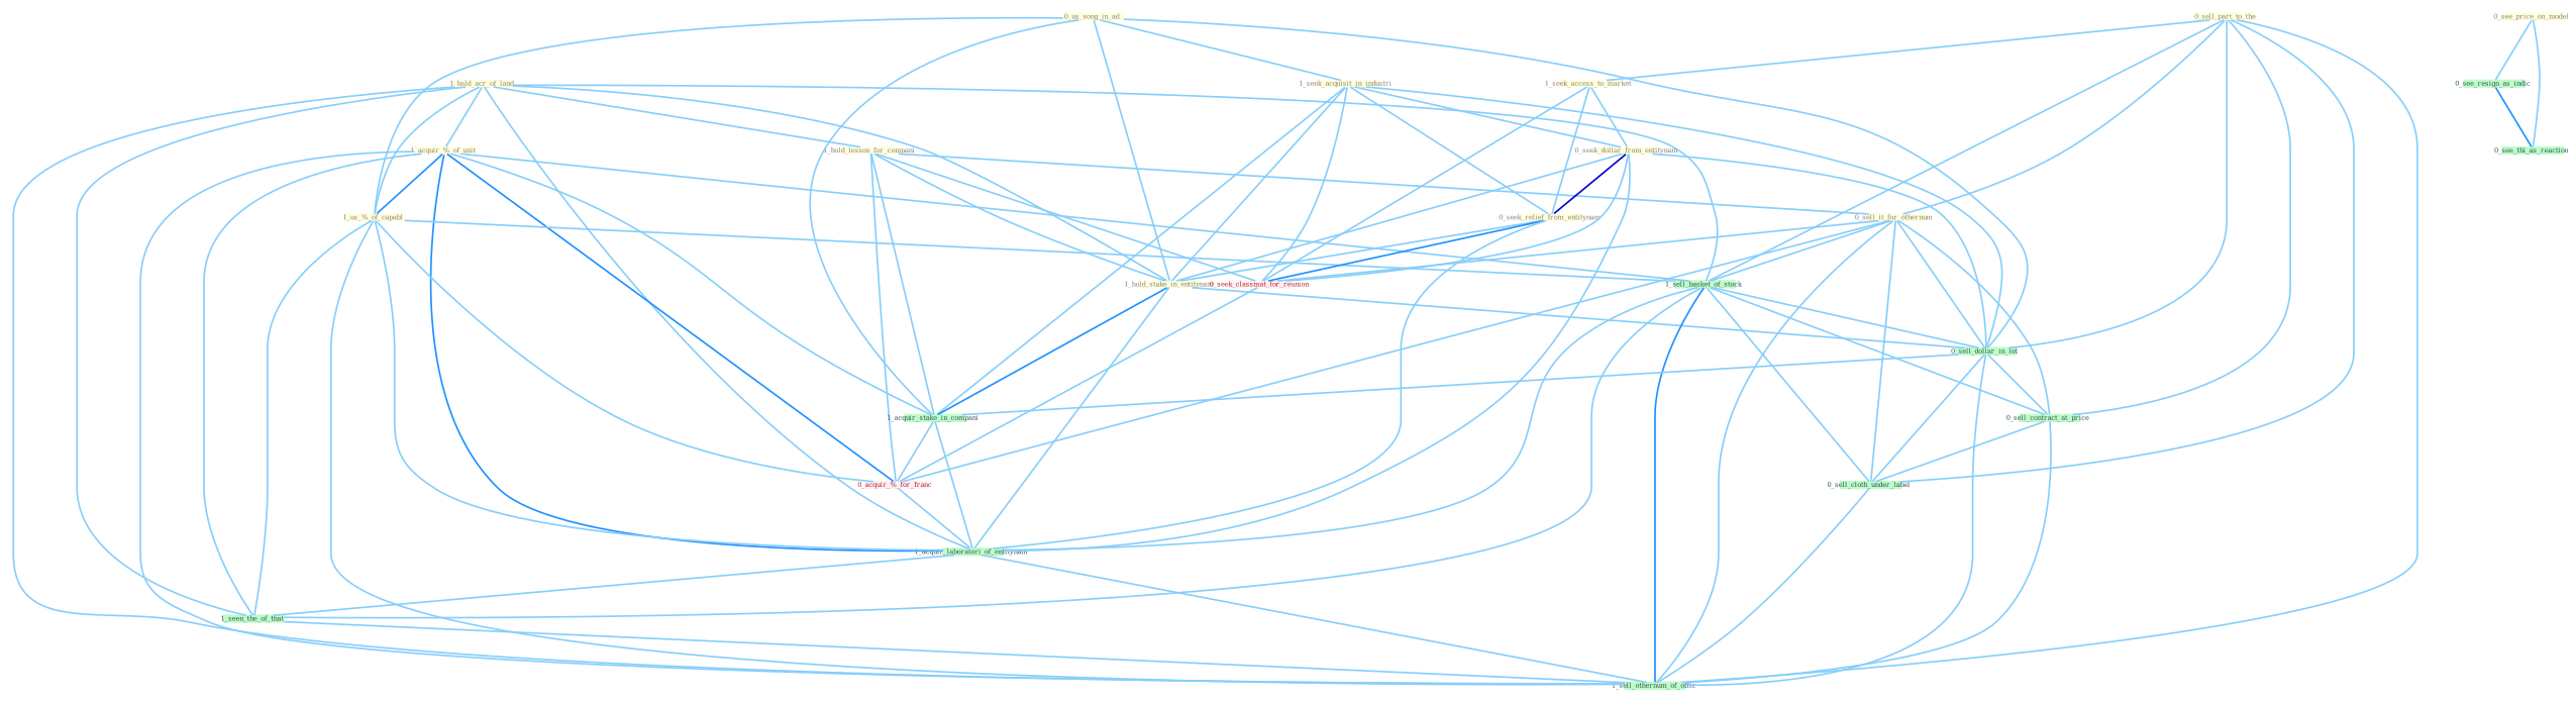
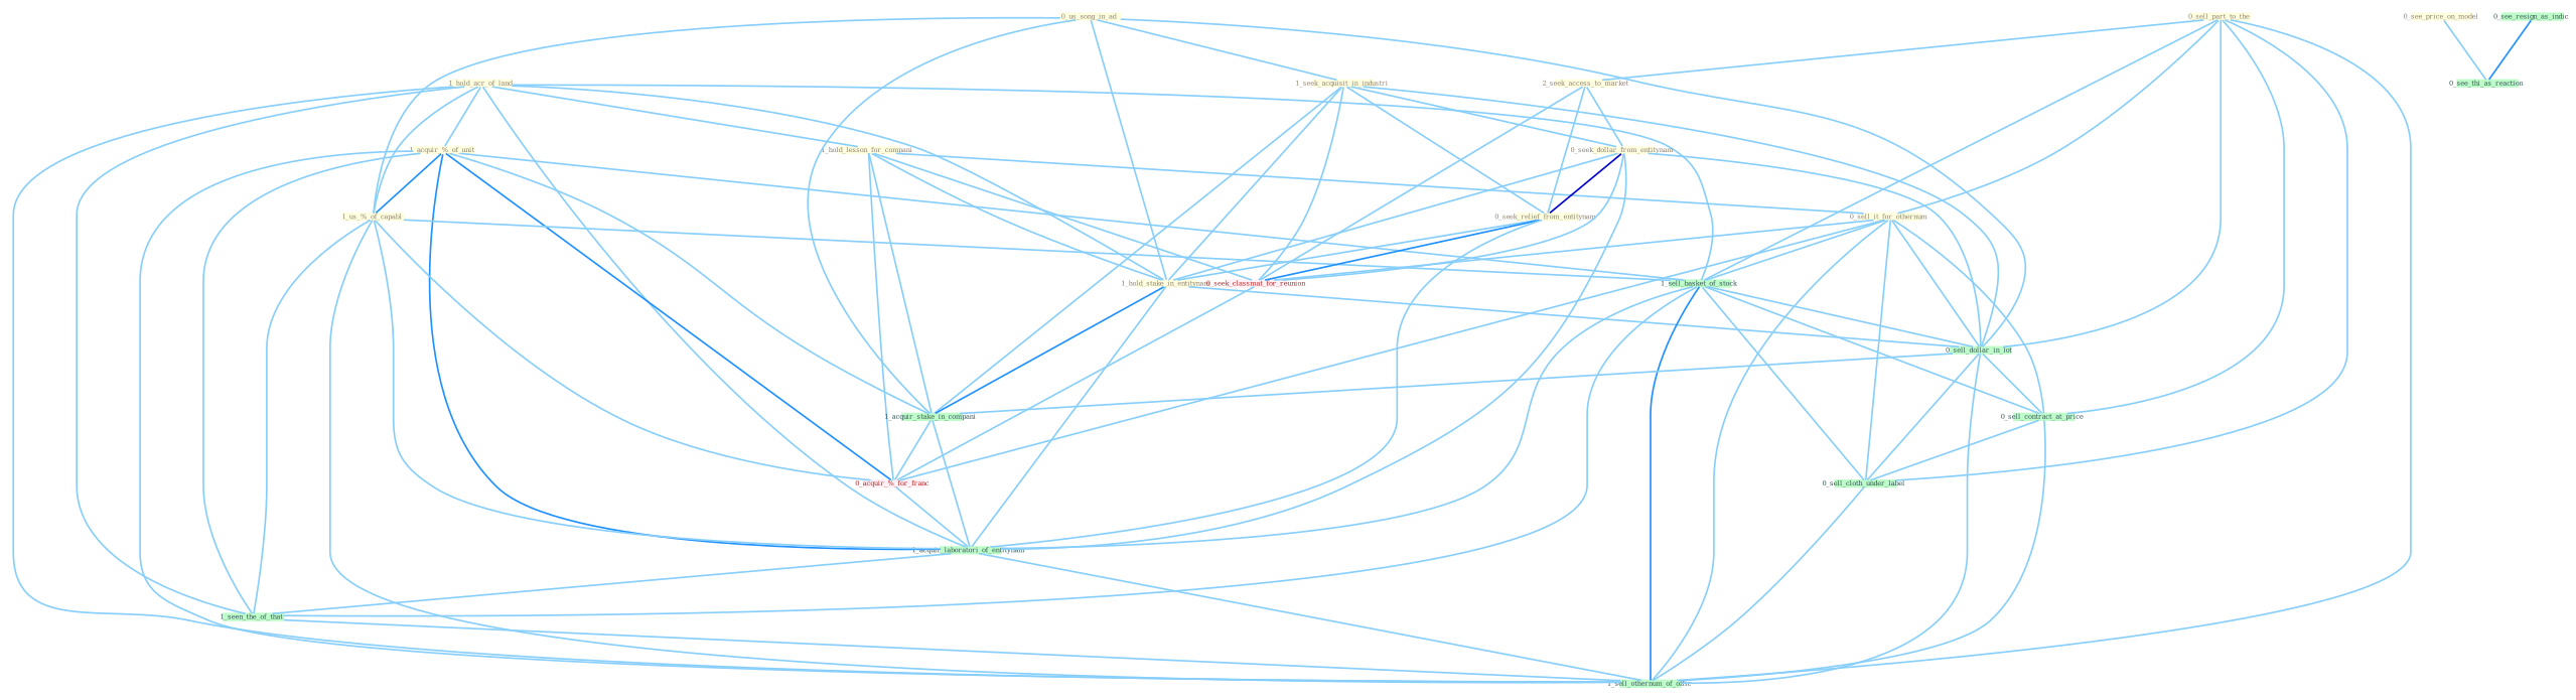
  graph {
    node [color="#ffffe0" fixedsize=true fontcolor="#8b7d6b" fontsize=4 shape=polygon style=filled]
    edge [color="#87cefa" w=1]
    "1_hold_acr_of_land " [height=.06 width=.5]
    "0_sell_part_to_the " [height=.06 width=.5]
    "1_hold_lesson_for_compani " [height=.06 width=.5]
    "1_acquir_%_of_unit " [height=.06 width=.5]
    "0_us_song_in_ad " [height=.06 width=.5]
    "0_see_price_on_model " [height=.06 width=.5]
    "0_sell_it_for_othernum " [height=.06 width=.5]
    "1_us_%_of_capabl " [height=.06 width=.5]
-   "1_seek_access_to_market " [height=.06 width=.5]
+   "1_seek_access_to_market " [height=.06 width=.5 label="2_seek_access_to_market"]
    "1_seek_acquisit_in_industri " [height=.06 width=.5]
    "0_seek_dollar_from_entitynam " [height=.06 width=.5]
    "0_seek_relief_from_entitynam " [height=.06 width=.5]
    "1_hold_stake_in_entitynam " [height=.06 width=.5]
    "0_seek_classmat_for_reunion " [color="#fff0f5" fontcolor="#b22222" height=.06 width=.5]
    "0_acquir_%_for_franc " [color="#fff0f5" fontcolor="#b22222" height=.06 width=.5]
    "1_sell_basket_of_stock " [color="#BDFCC9" fontcolor="#2f4f4f" height=.06 width=.5]
    "1_acquir_laboratori_of_entitynam " [color="#BDFCC9" fontcolor="#2f4f4f" height=.06 width=.5]
    "1_seen_the_of_that " [color="#BDFCC9" fontcolor="#2f4f4f" height=.06 width=.5]
    "1_sell_othernum_of_offic " [color="#BDFCC9" fontcolor="#2f4f4f" height=.06 width=.5]
    "0_sell_dollar_in_lot " [color="#BDFCC9" fontcolor="#2f4f4f" height=.06 width=.5]
    "0_sell_contract_at_price " [color="#BDFCC9" fontcolor="#2f4f4f" height=.06 width=.5]
    "0_sell_cloth_under_label " [color="#BDFCC9" fontcolor="#2f4f4f" height=.06 width=.5]
    "1_acquir_stake_in_compani " [color="#BDFCC9" fontcolor="#2f4f4f" height=.06 width=.5]
    "0_see_resign_as_indic " [color="#BDFCC9" fontcolor="#2f4f4f" height=.06 width=.5]
    "0_see_thi_as_reaction " [color="#BDFCC9" fontcolor="#2f4f4f" height=.06 width=.5]
    subgraph sub_1 {
      "1_hold_acr_of_land "
      "0_sell_part_to_the "
      "1_hold_lesson_for_compani "
      "1_acquir_%_of_unit "
      "0_us_song_in_ad "
      "0_see_price_on_model "
      "0_sell_it_for_othernum "
      "1_us_%_of_capabl "
      "1_seek_access_to_market "
      "1_seek_acquisit_in_industri "
      "0_seek_dollar_from_entitynam "
      "0_seek_relief_from_entitynam "
      "1_hold_stake_in_entitynam "
    }
    subgraph sub_2 {
      "0_seek_classmat_for_reunion "
      "0_acquir_%_for_franc "
    }
    "1_hold_acr_of_land " -- "1_hold_lesson_for_compani "
    "1_hold_acr_of_land " -- "1_acquir_%_of_unit "
    "1_hold_acr_of_land " -- "1_us_%_of_capabl "
    "1_hold_acr_of_land " -- "1_hold_stake_in_entitynam "
    "1_hold_acr_of_land " -- "1_sell_basket_of_stock "
    "1_hold_acr_of_land " -- "1_acquir_laboratori_of_entitynam "
    "1_hold_acr_of_land " -- "1_seen_the_of_that "
    "1_hold_acr_of_land " -- "1_sell_othernum_of_offic "
    "0_sell_part_to_the " -- "0_sell_it_for_othernum "
    "0_sell_part_to_the " -- "1_seek_access_to_market "
    "0_sell_part_to_the " -- "1_sell_basket_of_stock "
    "0_sell_part_to_the " -- "1_sell_othernum_of_offic "
    "0_sell_part_to_the " -- "0_sell_dollar_in_lot "
    "0_sell_part_to_the " -- "0_sell_contract_at_price "
    "0_sell_part_to_the " -- "0_sell_cloth_under_label "
    "1_hold_lesson_for_compani " -- "0_sell_it_for_othernum "
    "1_hold_lesson_for_compani " -- "1_hold_stake_in_entitynam "
    "1_hold_lesson_for_compani " -- "0_seek_classmat_for_reunion "
    "1_hold_lesson_for_compani " -- "0_acquir_%_for_franc "
    "1_hold_lesson_for_compani " -- "1_acquir_stake_in_compani "
    "1_acquir_%_of_unit " -- "1_us_%_of_capabl " [color="#1e90ff" w=2]
    "1_acquir_%_of_unit " -- "0_acquir_%_for_franc " [color="#1e90ff" w=2]
    "1_acquir_%_of_unit " -- "1_sell_basket_of_stock "
    "1_acquir_%_of_unit " -- "1_acquir_laboratori_of_entitynam " [color="#1e90ff" w=2]
    "1_acquir_%_of_unit " -- "1_seen_the_of_that "
    "1_acquir_%_of_unit " -- "1_sell_othernum_of_offic "
    "1_acquir_%_of_unit " -- "1_acquir_stake_in_compani "
    "0_us_song_in_ad " -- "1_us_%_of_capabl "
    "0_us_song_in_ad " -- "1_seek_acquisit_in_industri "
    "0_us_song_in_ad " -- "1_hold_stake_in_entitynam "
    "0_us_song_in_ad " -- "0_sell_dollar_in_lot "
    "0_us_song_in_ad " -- "1_acquir_stake_in_compani "
-   "0_see_price_on_model " -- "0_see_resign_as_indic "
    "0_see_price_on_model " -- "0_see_thi_as_reaction "
    "0_sell_it_for_othernum " -- "0_seek_classmat_for_reunion "
    "0_sell_it_for_othernum " -- "0_acquir_%_for_franc "
    "0_sell_it_for_othernum " -- "1_sell_basket_of_stock "
    "0_sell_it_for_othernum " -- "1_sell_othernum_of_offic "
    "0_sell_it_for_othernum " -- "0_sell_dollar_in_lot "
    "0_sell_it_for_othernum " -- "0_sell_contract_at_price "
    "0_sell_it_for_othernum " -- "0_sell_cloth_under_label "
    "1_us_%_of_capabl " -- "0_acquir_%_for_franc "
    "1_us_%_of_capabl " -- "1_sell_basket_of_stock "
    "1_us_%_of_capabl " -- "1_acquir_laboratori_of_entitynam "
    "1_us_%_of_capabl " -- "1_seen_the_of_that "
    "1_us_%_of_capabl " -- "1_sell_othernum_of_offic "
    "1_seek_access_to_market " -- "0_seek_dollar_from_entitynam "
    "1_seek_access_to_market " -- "0_seek_relief_from_entitynam "
    "1_seek_access_to_market " -- "0_seek_classmat_for_reunion "
    "1_seek_acquisit_in_industri " -- "0_seek_dollar_from_entitynam "
    "1_seek_acquisit_in_industri " -- "0_seek_relief_from_entitynam "
    "1_seek_acquisit_in_industri " -- "1_hold_stake_in_entitynam "
    "1_seek_acquisit_in_industri " -- "0_seek_classmat_for_reunion "
    "1_seek_acquisit_in_industri " -- "0_sell_dollar_in_lot "
    "1_seek_acquisit_in_industri " -- "1_acquir_stake_in_compani "
    "0_seek_dollar_from_entitynam " -- "0_seek_relief_from_entitynam " [color="#0000cd" w=3]
    "0_seek_dollar_from_entitynam " -- "1_hold_stake_in_entitynam "
    "0_seek_dollar_from_entitynam " -- "0_seek_classmat_for_reunion "
    "0_seek_dollar_from_entitynam " -- "1_acquir_laboratori_of_entitynam "
    "0_seek_dollar_from_entitynam " -- "0_sell_dollar_in_lot "
    "0_seek_relief_from_entitynam " -- "1_hold_stake_in_entitynam "
    "0_seek_relief_from_entitynam " -- "0_seek_classmat_for_reunion " [color="#1e90ff"]
    "0_seek_relief_from_entitynam " -- "1_acquir_laboratori_of_entitynam "
    "1_hold_stake_in_entitynam " -- "1_acquir_laboratori_of_entitynam "
    "1_hold_stake_in_entitynam " -- "0_sell_dollar_in_lot "
    "1_hold_stake_in_entitynam " -- "1_acquir_stake_in_compani " [color="#1e90ff" w=2]
    "0_seek_classmat_for_reunion " -- "0_acquir_%_for_franc "
    "0_acquir_%_for_franc " -- "1_acquir_laboratori_of_entitynam "
    "1_sell_basket_of_stock " -- "1_acquir_laboratori_of_entitynam "
    "1_sell_basket_of_stock " -- "1_seen_the_of_that "
    "1_sell_basket_of_stock " -- "1_sell_othernum_of_offic " [color="#1e90ff" w=2]
    "1_sell_basket_of_stock " -- "0_sell_dollar_in_lot "
    "1_sell_basket_of_stock " -- "0_sell_contract_at_price "
    "1_sell_basket_of_stock " -- "0_sell_cloth_under_label "
    "1_acquir_laboratori_of_entitynam " -- "1_seen_the_of_that "
    "1_acquir_laboratori_of_entitynam " -- "1_sell_othernum_of_offic "
    "1_seen_the_of_that " -- "1_sell_othernum_of_offic "
    "0_sell_dollar_in_lot " -- "1_sell_othernum_of_offic "
    "0_sell_dollar_in_lot " -- "0_sell_contract_at_price "
    "0_sell_dollar_in_lot " -- "0_sell_cloth_under_label "
    "0_sell_dollar_in_lot " -- "1_acquir_stake_in_compani "
    "0_sell_contract_at_price " -- "1_sell_othernum_of_offic "
    "0_sell_contract_at_price " -- "0_sell_cloth_under_label "
    "0_sell_cloth_under_label " -- "1_sell_othernum_of_offic "
    "1_acquir_stake_in_compani " -- "0_acquir_%_for_franc "
    "1_acquir_stake_in_compani " -- "1_acquir_laboratori_of_entitynam "
    "0_see_resign_as_indic " -- "0_see_thi_as_reaction " [color="#1e90ff" w=2]
  }
